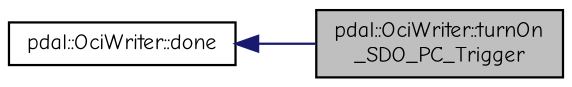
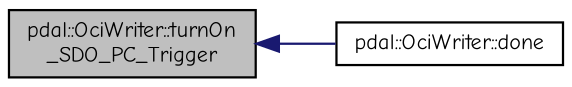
  digraph {
    rankdir=LR
    fontname="Comic Neue"
    node [color=black fontname="Comic Neue" fontsize=10 shape=record style=filled]
    n1 [fillcolor=grey75 fontcolor=black height=0.2 label="pdal::OciWriter::turnOn\l_SDO_PC_Trigger" width=0.4]
    n2 [fillcolor=white height=0.2 label="pdal::OciWriter::done" width=0.4]
-   n2 -> n1 [color=midnightblue dir=back fontname="Comic Neue" fontsize=10 labelfontname=Helvetica labelfontsize=10 style=solid]
+   n1 -> n2 [color=midnightblue dir=back fontname="Comic Neue" fontsize=10 labelfontname=Helvetica labelfontsize=10 style=solid]
  }
